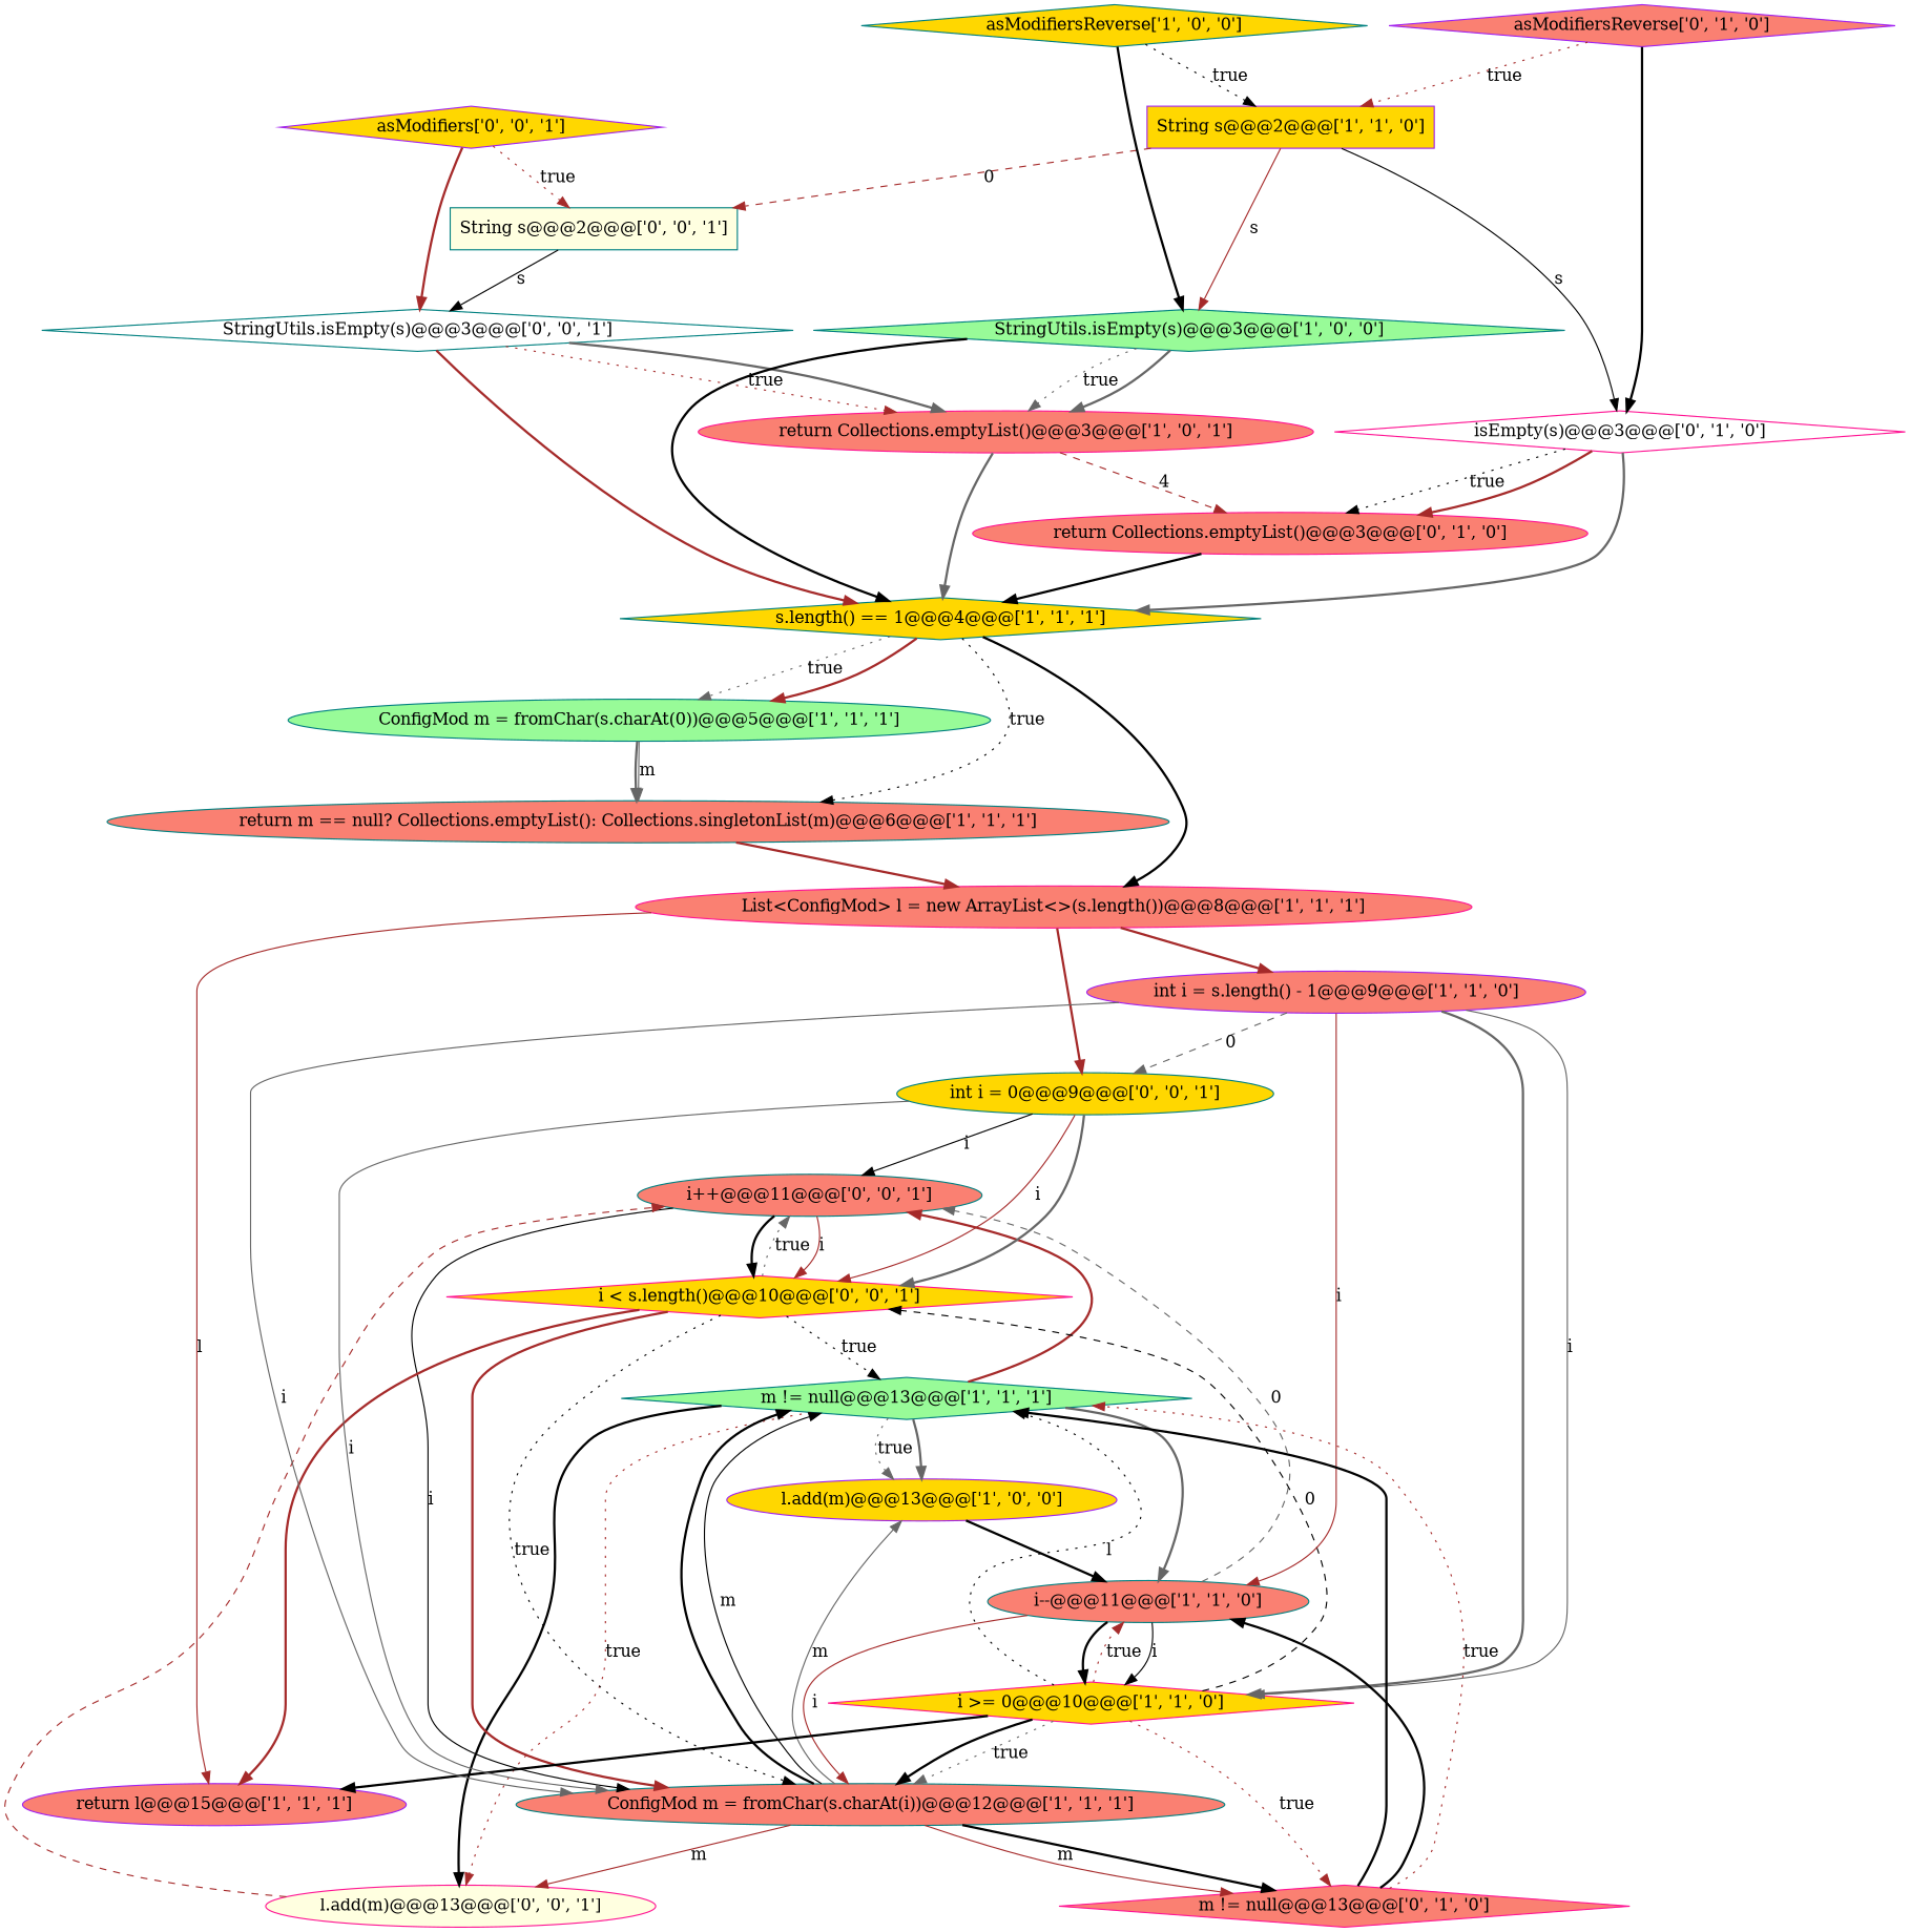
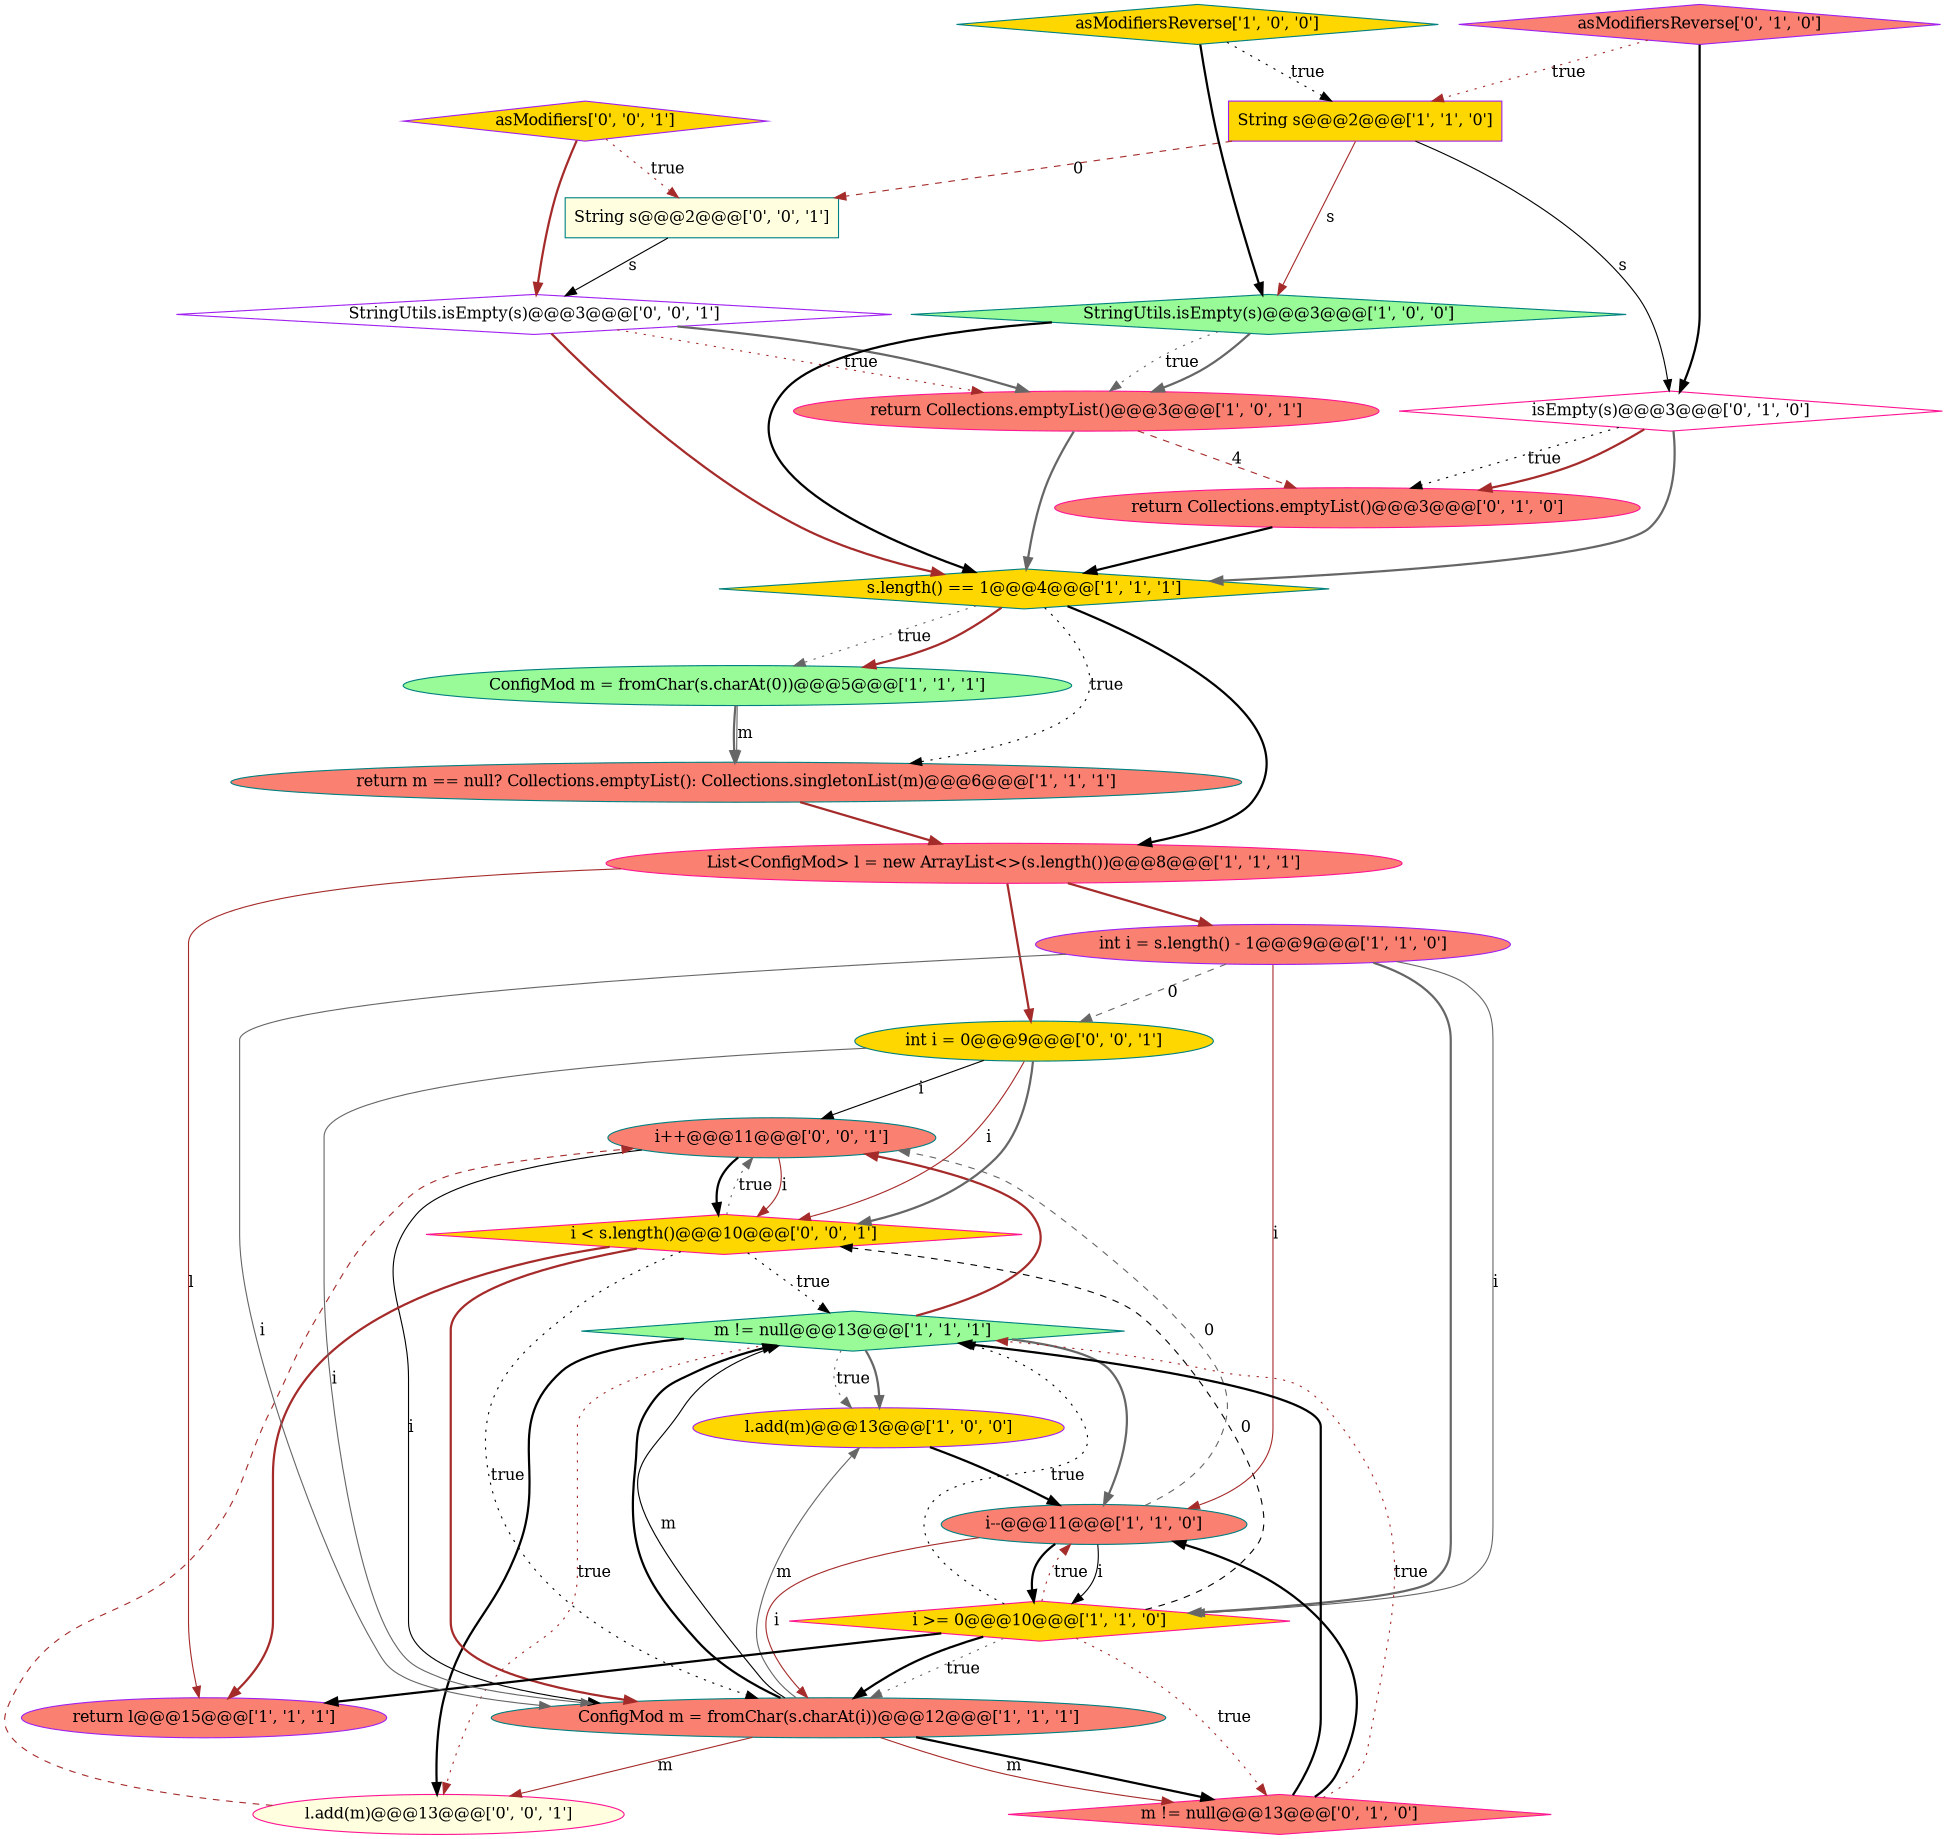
  digraph {
    fontname="DejaVu Serif"
    node [color=teal fillcolor=salmon fontname="DejaVu Serif" shape=ellipse style=filled]
    edge [color=brown fontname="DejaVu Serif" style=bold]
    n1 [fillcolor=palegreen label="ConfigMod m = fromChar(s.charAt(0))@@@5@@@['1', '1', '1']"]
    n2 [label="return m == null? Collections.emptyList(): Collections.singletonList(m)@@@6@@@['1', '1', '1']"]
    n3 [color=deeppink label="List<ConfigMod> l = new ArrayList<>(s.length())@@@8@@@['1', '1', '1']"]
    n4 [color=purple fillcolor=gold label="asModifiers['0', '0', '1']" shape=diamond]
    n5 [fillcolor=lightyellow label="String s@@@2@@@['0', '0', '1']" shape=box]
-   n6 [fillcolor=white label="StringUtils.isEmpty(s)@@@3@@@['0', '0', '1']" shape=diamond]
+   n6 [color=purple fillcolor=white label="StringUtils.isEmpty(s)@@@3@@@['0', '0', '1']" shape=diamond]
    n7 [color=deeppink label="return Collections.emptyList()@@@3@@@['1', '0', '1']"]
    n8 [fillcolor=gold label="s.length() == 1@@@4@@@['1', '1', '1']" shape=diamond]
    n9 [fillcolor=palegreen label="StringUtils.isEmpty(s)@@@3@@@['1', '0', '0']" shape=diamond]
    n10 [color=deeppink label="return Collections.emptyList()@@@3@@@['0', '1', '0']"]
    n11 [fillcolor=palegreen label="m != null@@@13@@@['1', '1', '1']" shape=diamond]
    n12 [label="i++@@@11@@@['0', '0', '1']"]
    n13 [color=deeppink fillcolor=lightyellow label="l.add(m)@@@13@@@['0', '0', '1']"]
    n14 [label="i--@@@11@@@['1', '1', '0']"]
    n15 [color=purple fillcolor=gold label="l.add(m)@@@13@@@['1', '0', '0']"]
    n16 [color=deeppink fillcolor=gold label="i < s.length()@@@10@@@['0', '0', '1']" shape=diamond]
    n17 [label="ConfigMod m = fromChar(s.charAt(i))@@@12@@@['1', '1', '1']"]
    n18 [color=deeppink fillcolor=gold label="i >= 0@@@10@@@['1', '1', '0']" shape=diamond]
    n19 [fillcolor=gold label="int i = 0@@@9@@@['0', '0', '1']"]
    n20 [color=purple label="int i = s.length() - 1@@@9@@@['1', '1', '0']"]
    n21 [color=purple label="return l@@@15@@@['1', '1', '1']"]
    n22 [color=purple label="asModifiersReverse['0', '1', '0']" shape=diamond]
    n23 [color=purple fillcolor=gold label="String s@@@2@@@['1', '1', '0']" shape=box]
    n24 [color=deeppink fillcolor=white label="isEmpty(s)@@@3@@@['0', '1', '0']" shape=diamond]
    n25 [color=deeppink label="m != null@@@13@@@['0', '1', '0']" shape=diamond]
    n26 [fillcolor=gold label="asModifiersReverse['1', '0', '0']" shape=diamond]
    n1 -> n2 [color=gray40]
    n1 -> n2 [color=gray40 label=m style=solid]
    n2 -> n3
    n3 -> n19
    n3 -> n20
    n3 -> n21 [label=l style=solid]
    n4 -> n5 [label=true style=dotted]
    n4 -> n6
    n5 -> n6 [color=black label=s style=solid]
    n6 -> n7 [label=true style=dotted]
    n6 -> n7 [color=gray40]
    n6 -> n8
    n7 -> n8 [color=gray40]
    n7 -> n10 [label=4 style=dashed]
    n8 -> n1 [color=gray40 label=true style=dotted]
    n8 -> n1
    n8 -> n2 [color=black label=true style=dotted]
    n8 -> n3 [color=black]
    n9 -> n7 [color=gray40 label=true style=dotted]
    n9 -> n7 [color=gray40]
    n9 -> n8 [color=black]
    n10 -> n8 [color=black]
    n11 -> n12
    n11 -> n13 [color=black]
    n11 -> n13 [label=true style=dotted]
    n11 -> n14 [color=gray40]
    n11 -> n15 [color=gray40]
    n11 -> n15 [color=gray40 label=true style=dotted]
    n12 -> n16 [label=i style=solid]
    n12 -> n16 [color=black]
    n12 -> n17 [color=black label=i style=solid]
    n13 -> n12 [style=dashed]
    n14 -> n12 [color=gray40 label=0 style=dashed]
    n14 -> n17 [label=i style=solid]
    n14 -> n18 [color=black label=i style=solid]
    n14 -> n18 [color=black]
    n15 -> n14 [color=black]
    n16 -> n11 [color=black label=true style=dotted]
    n16 -> n12 [color=gray40 label=true style=dotted]
    n16 -> n17 [color=black label=true style=dotted]
    n16 -> n17
    n16 -> n21
    n17 -> n11 [color=black label=m style=solid]
    n17 -> n11 [color=black]
    n17 -> n13 [label=m style=solid]
    n17 -> n15 [color=gray40 label=m style=solid]
    n17 -> n25 [color=black]
    n17 -> n25 [label=m style=solid]
-   n18 -> n11 [color=black label=l style=dotted]
+   n18 -> n11 [color=black label=true style=dotted]
    n18 -> n14 [label=true style=dotted]
    n18 -> n16 [color=black label=0 style=dashed]
    n18 -> n17 [color=gray40 label=true style=dotted]
    n18 -> n17 [color=black]
    n18 -> n21 [color=black]
    n18 -> n25 [label=true style=dotted]
    n19 -> n12 [color=black label=i style=solid]
    n19 -> n16 [label=i style=solid]
    n19 -> n16 [color=gray40]
    n19 -> n17 [color=gray40 label=i style=solid]
    n20 -> n14 [label=i style=solid]
    n20 -> n17 [color=gray40 label=i style=solid]
    n20 -> n18 [color=gray40 label=i style=solid]
    n20 -> n18 [color=gray40]
    n20 -> n19 [color=gray40 label=0 style=dashed]
    n22 -> n23 [label=true style=dotted]
    n22 -> n24 [color=black]
    n23 -> n5 [label=0 style=dashed]
    n23 -> n9 [label=s style=solid]
    n23 -> n24 [color=black label=s style=solid]
    n24 -> n8 [color=gray40]
    n24 -> n10 [color=black label=true style=dotted]
    n24 -> n10
    n25 -> n11 [color=black]
    n25 -> n11 [label=true style=dotted]
    n25 -> n14 [color=black]
    n26 -> n9 [color=black]
    n26 -> n23 [color=black label=true style=dotted]
  }
